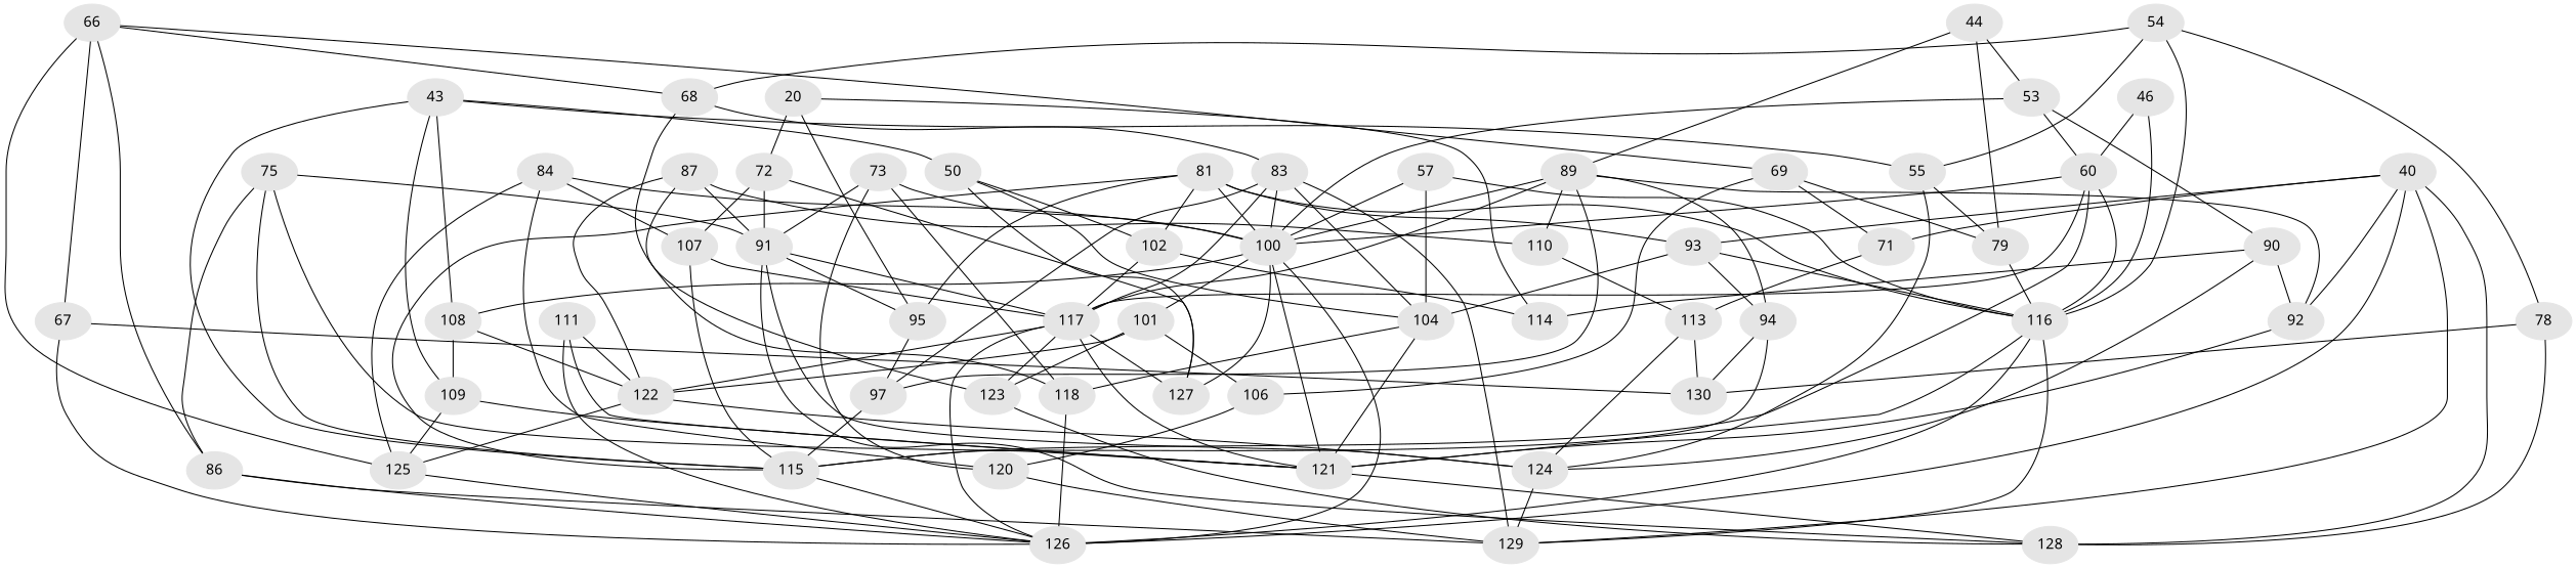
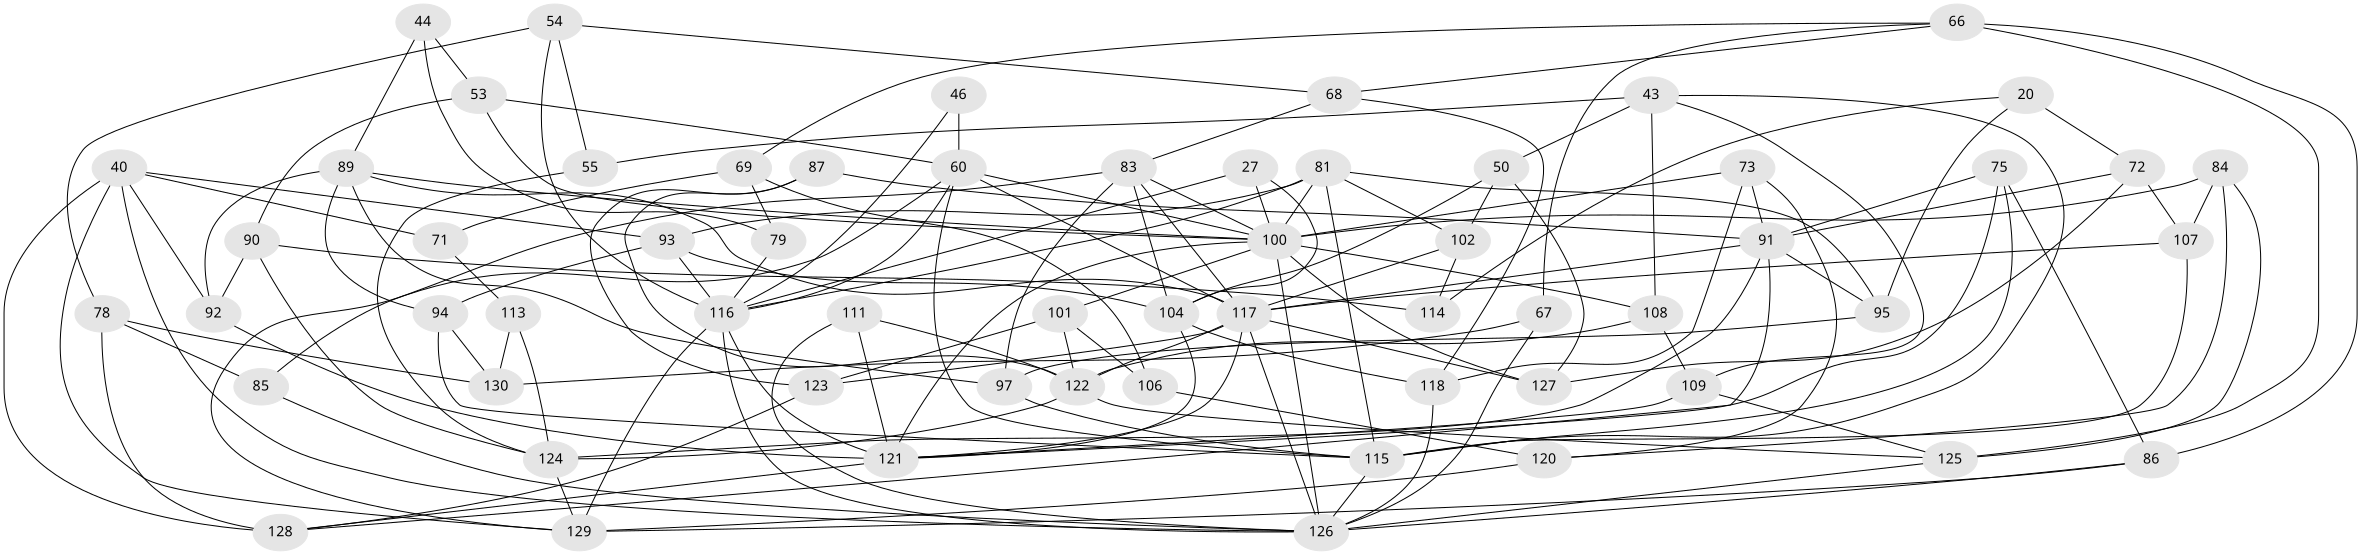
  graph {
    fontname="Noto Sans"
    node [color=gray90 fontname="Noto Sans" style=filled]
    edge [fontname="Noto Sans"]
    72 [super="+15"]
    127 [super="+112+119+58"]
    91 [super="+19"]
    107
    20
    95
    114
    97
    40 [super="+10+22"]
    71
    92
    93 [super="+65"]
    126 [super="+103"]
    129 [super="+105"]
    128
    113
    121 [super="+2+62+70"]
    116 [super="+59+64"]
    104 [super="+3+36"]
    94
    109 [super="+88"]
    125 [super="+99"]
    43 [super="+11+33"]
    50 [super="+25"]
    55
    108 [super="+76"]
    115 [super="+12+63"]
    102
    79
    124 [super="+51+98"]
    122 [super="+7+34"]
    44 [super="+41"]
    53
    89 [super="+5+23"]
    60 [super="+1+18"]
    90
    100 [super="+42+74"]
-   110
    117 [super="+26+38+31"]
+   85
    46
    118
    101
    54
    68
    78
    83 [super="+73"]
    130
-   57 [super="+47"]
+   57 [super="+47" label=27]
    123
    66 [super="+52"]
    67
    69
    86
    106
    120 [super="+28"]
    75
    n58 [label=73]
    81 [super="+14+27"]
    84
    87
    111
    72 -- 127
    72 -- 91
    72 -- 107
    91 -- 95
    91 -- 128
    91 -- 124
    91 -- 117
    107 -- 115
    107 -- 117
    20 -- 72 [weight=2]
    20 -- 95
    20 -- 114
    95 -- 97
    97 -- 115
    40 -- 71
    40 -- 92
    40 -- 93
    40 -- 126 [weight=2]
    40 -- 129
    40 -- 128 [weight=2]
    71 -- 113
    92 -- 121
    93 -- 116
    93 -- 104
    93 -- 94
    113 -- 124
    113 -- 130
    121 -- 128
    116 -- 126
    116 -- 129
    116 -- 121 [weight=2]
    104 -- 121
    104 -- 118
    94 -- 115
    94 -- 130
    109 -- 121
    109 -- 125
    125 -- 126
    43 -- 109
    43 -- 50
    43 -- 55
    43 -- 108 [weight=2]
    43 -- 115
    50 -- 127 [weight=2]
    50 -- 104
    50 -- 102
-   55 -- 79
    55 -- 124
    108 -- 109
    108 -- 122 [weight=2]
    115 -- 126
    102 -- 114
    102 -- 117
    79 -- 116
    124 -- 129 [weight=2]
    122 -- 125
    122 -- 124
    44 -- 79
    44 -- 53
    44 -- 89
    53 -- 60
    53 -- 90
    53 -- 100
    89 -- 97
    89 -- 92
    89 -- 94
    89 -- 100 [weight=2]
-   89 -- 110
    89 -- 117
    60 -- 116
    60 -- 115
    60 -- 100
    60 -- 117 [weight=2]
+   60 -- 85
    90 -- 114
    90 -- 92
    90 -- 124
    100 -- 127 [weight=3]
    100 -- 126 [weight=3]
    100 -- 121
    100 -- 108
    100 -- 101
-   110 -- 113
    117 -- 127 [weight=3]
    117 -- 126
    117 -- 121
    117 -- 122 [weight=2]
    117 -- 123
+   85 -- 126
    46 -- 116
    46 -- 60 [weight=3]
    118 -- 126
    101 -- 122
    101 -- 123
    101 -- 106
    54 -- 116
    54 -- 55
    54 -- 68
    54 -- 78
    68 -- 118
    68 -- 83
    78 -- 128
+   78 -- 85
    78 -- 130
    83 -- 97
    83 -- 129
    83 -- 104 [weight=2]
    83 -- 100 [weight=2]
    83 -- 117
    57 -- 116
    57 -- 104 [weight=2]
    57 -- 100
    123 -- 128
    66 -- 125 [weight=2]
    66 -- 68
    66 -- 67
    66 -- 69
    66 -- 86
    67 -- 126
    67 -- 130
    69 -- 71
    69 -- 79
    69 -- 106
    86 -- 126
    86 -- 129
    106 -- 120 [weight=2]
    120 -- 129 [weight=2]
    75 -- 91
    75 -- 121
    75 -- 115
    75 -- 86
    n58 -- 91
    n58 -- 100
    n58 -- 118
    n58 -- 120
    81 -- 95
    81 -- 93 [weight=2]
    81 -- 116
    81 -- 115
    81 -- 102
    81 -- 100 [weight=2]
    84 -- 107
    84 -- 125
    84 -- 100
    84 -- 120
    87 -- 91
    87 -- 122
-   87 -- 110
    87 -- 123
    111 -- 126
    111 -- 121
    111 -- 122 [weight=2]
  }
